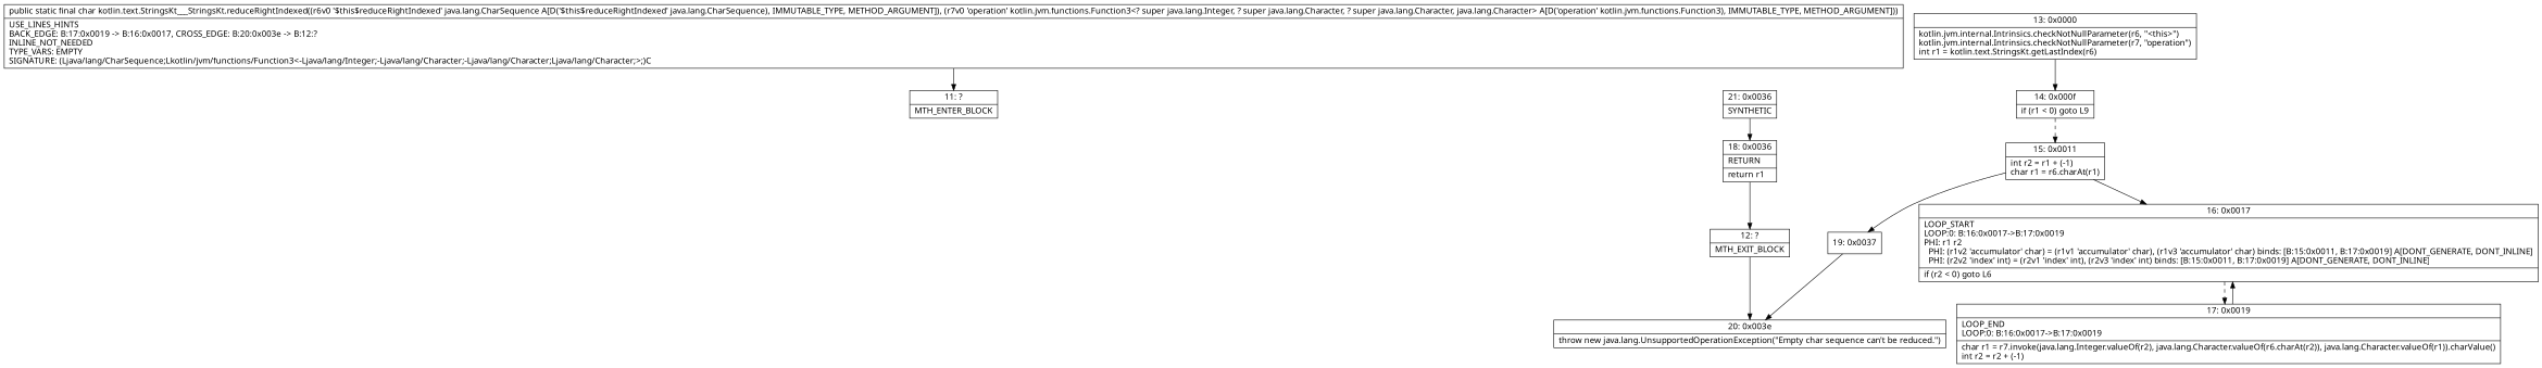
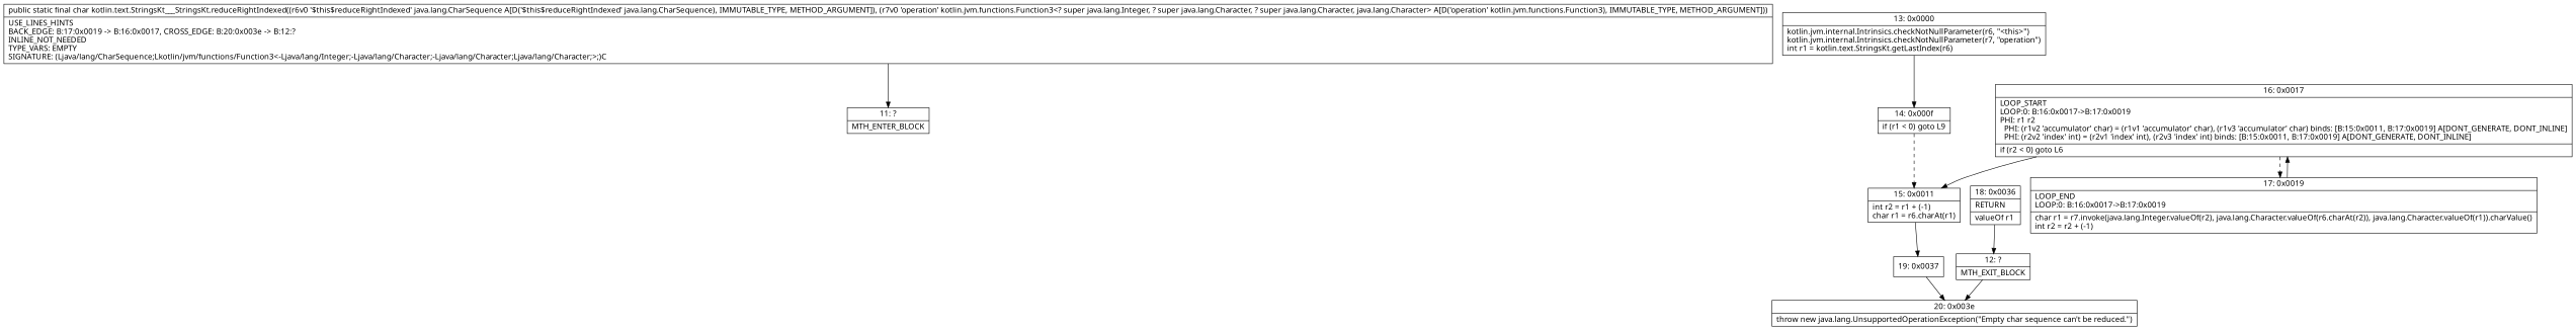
  digraph {
    fontname="Noto Sans"
    node [fontname="Noto Sans" shape=record]
    edge [fontname="Noto Sans"]
    n1 [label="{11\:\ ?|MTH_ENTER_BLOCK\l}"]
    n2 [label="{13\:\ 0x0000|kotlin.jvm.internal.Intrinsics.checkNotNullParameter(r6, \"\<this\>\")\lkotlin.jvm.internal.Intrinsics.checkNotNullParameter(r7, \"operation\")\lint r1 = kotlin.text.StringsKt.getLastIndex(r6)\l}"]
    n3 [label="{14\:\ 0x000f|if (r1 \< 0) goto L9\l}"]
    n4 [label="{15\:\ 0x0011|int r2 = r1 + (\-1)\lchar r1 = r6.charAt(r1)\l}"]
    n5 [label="{19\:\ 0x0037}"]
    n6 [label="{16\:\ 0x0017|LOOP_START\lLOOP:0: B:16:0x0017\-\>B:17:0x0019\lPHI: r1 r2 \l  PHI: (r1v2 'accumulator' char) = (r1v1 'accumulator' char), (r1v3 'accumulator' char) binds: [B:15:0x0011, B:17:0x0019] A[DONT_GENERATE, DONT_INLINE]\l  PHI: (r2v2 'index' int) = (r2v1 'index' int), (r2v3 'index' int) binds: [B:15:0x0011, B:17:0x0019] A[DONT_GENERATE, DONT_INLINE]\l|if (r2 \< 0) goto L6\l}"]
    n7 [label="{20\:\ 0x003e|throw new java.lang.UnsupportedOperationException(\"Empty char sequence can't be reduced.\")\l}"]
    n8 [label="{17\:\ 0x0019|LOOP_END\lLOOP:0: B:16:0x0017\-\>B:17:0x0019\l|char r1 = r7.invoke(java.lang.Integer.valueOf(r2), java.lang.Character.valueOf(r6.charAt(r2)), java.lang.Character.valueOf(r1)).charValue()\lint r2 = r2 + (\-1)\l}"]
-   n9 [label="{21\:\ 0x0036|SYNTHETIC\l}"]
-   n10 [label="{18\:\ 0x0036|RETURN\l|return r1\l}"]
+   n10 [label="{18\:\ 0x0036|RETURN\l|valueOf r1\l}"]
    n11 [label="{12\:\ ?|MTH_EXIT_BLOCK\l}"]
    n12 [label="{public static final char kotlin.text.StringsKt___StringsKt.reduceRightIndexed((r6v0 '$this$reduceRightIndexed' java.lang.CharSequence A[D('$this$reduceRightIndexed' java.lang.CharSequence), IMMUTABLE_TYPE, METHOD_ARGUMENT]), (r7v0 'operation' kotlin.jvm.functions.Function3\<? super java.lang.Integer, ? super java.lang.Character, ? super java.lang.Character, java.lang.Character\> A[D('operation' kotlin.jvm.functions.Function3), IMMUTABLE_TYPE, METHOD_ARGUMENT]))  | USE_LINES_HINTS\lBACK_EDGE: B:17:0x0019 \-\> B:16:0x0017, CROSS_EDGE: B:20:0x003e \-\> B:12:?\lINLINE_NOT_NEEDED\lTYPE_VARS: EMPTY\lSIGNATURE: (Ljava\/lang\/CharSequence;Lkotlin\/jvm\/functions\/Function3\<\-Ljava\/lang\/Integer;\-Ljava\/lang\/Character;\-Ljava\/lang\/Character;Ljava\/lang\/Character;\>;)C\l}"]
    n2 -> n3
    n3 -> n4 [style=dashed]
    n4 -> n5
-   n4 -> n6
+   n6 -> n4
    n5 -> n7
    n6 -> n8 [style=dashed]
    n8 -> n6
-   n9 -> n10
    n10 -> n11
    n11 -> n7
    n12 -> n1
  }
